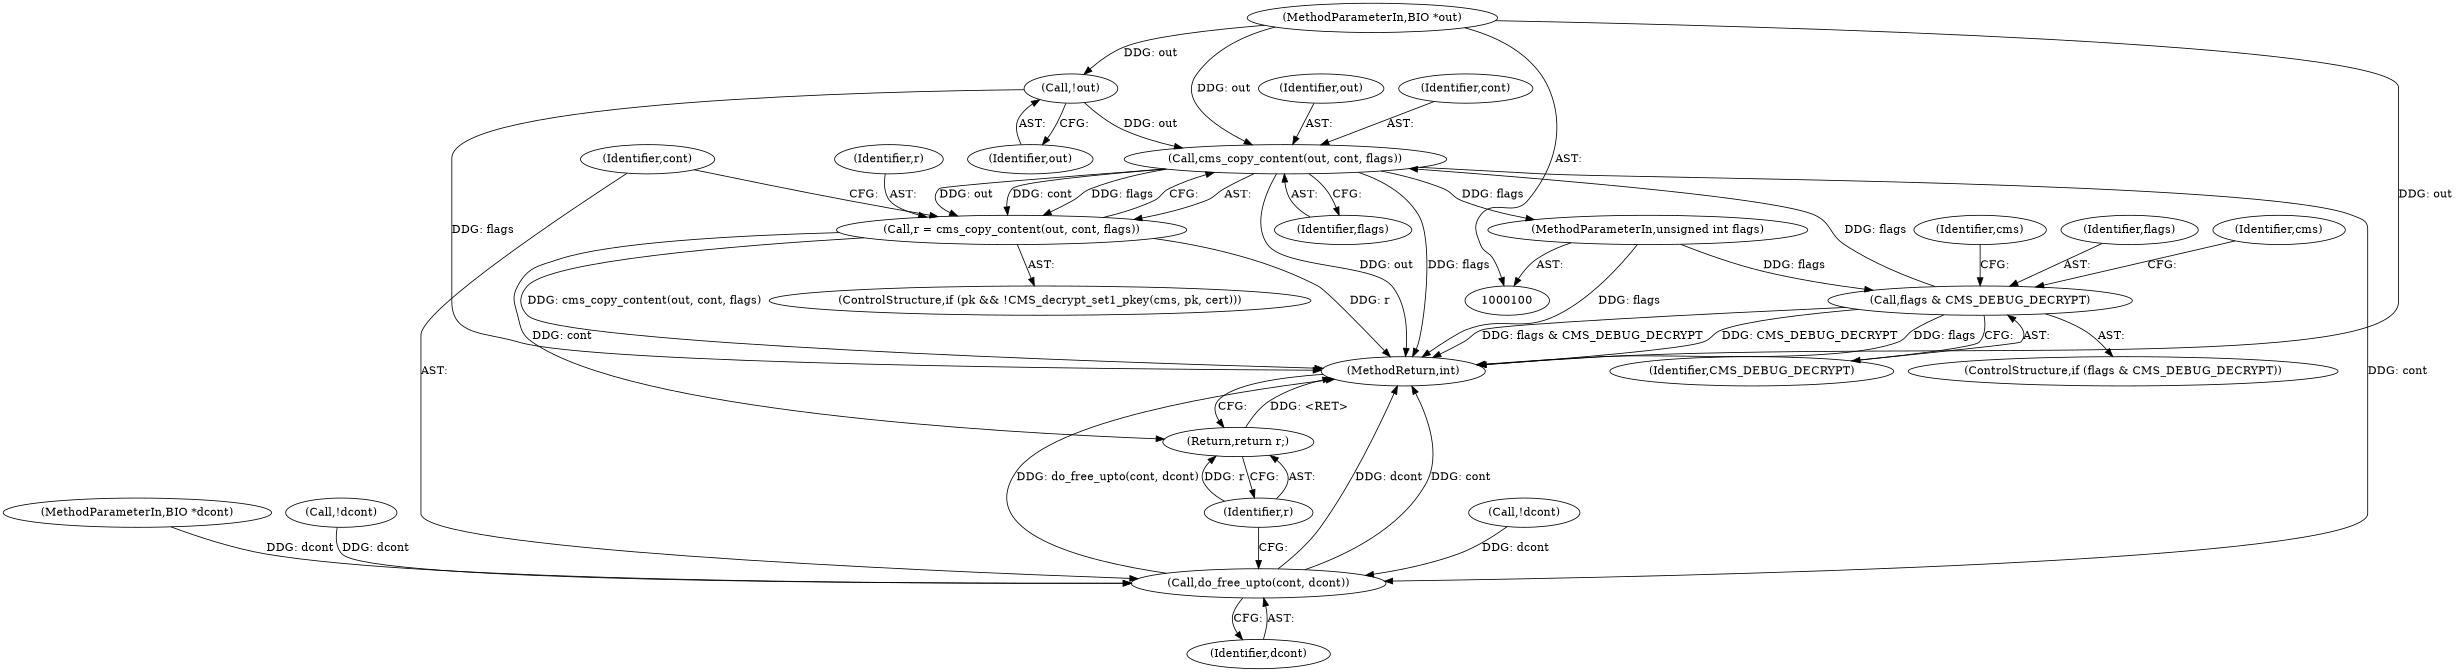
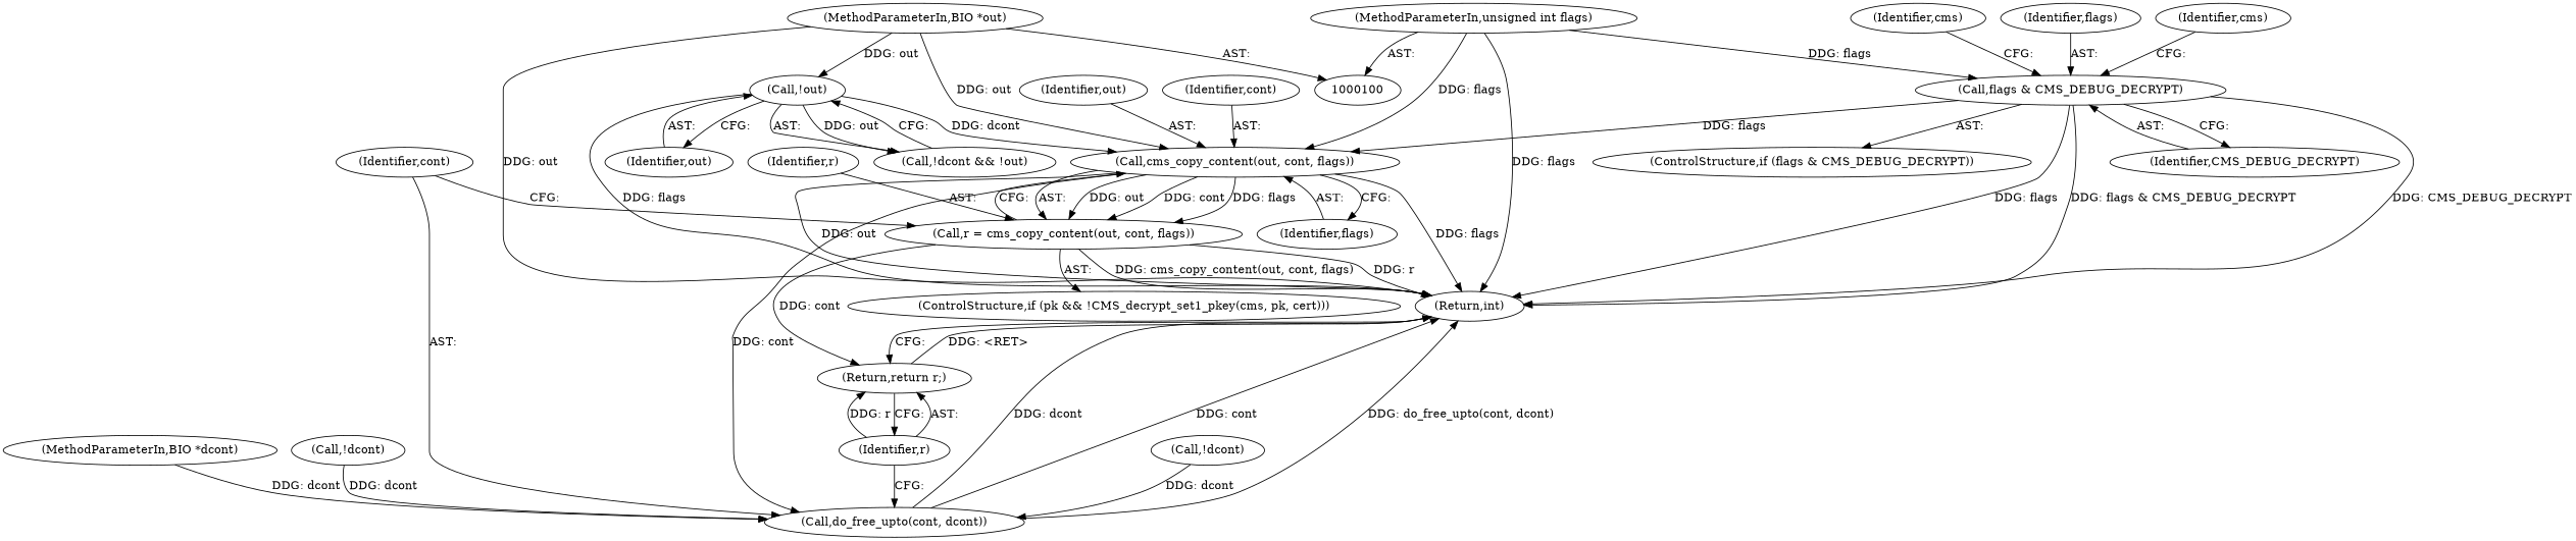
  digraph {
    n1 [label="(Call,cms_copy_content(out, cont, flags))"]
    n2 [label="(Call,r = cms_copy_content(out, cont, flags))"]
    n3 [label="(Call,do_free_upto(cont, dcont))"]
    n4 [label="(Identifier,flags)"]
-   n5 [label="(MethodReturn,int)"]
+   n5 [label="(Return,int)"]
    n6 [label="(Return,return r;)"]
    n7 [label="(ControlStructure,if (pk && !CMS_decrypt_set1_pkey(cms, pk, cert)))"]
-   n8 [label="(Identifier,dcont)"]
    n9 [label="(Call,!out)"]
    n10 [label="(Identifier,out)"]
+   n11 [label="(Call,!dcont && !out)"]
    n12 [label="(MethodParameterIn,BIO *out)"]
    1000100
    n14 [label="(Call,flags & CMS_DEBUG_DECRYPT)"]
    n15 [label="(ControlStructure,if (flags & CMS_DEBUG_DECRYPT))"]
    n16 [label="(Identifier,CMS_DEBUG_DECRYPT)"]
    n17 [label="(MethodParameterIn,unsigned int flags)"]
    n18 [label="(Identifier,r)"]
    n19 [label="(MethodParameterIn,BIO *dcont)"]
    n20 [label="(Call,!dcont)"]
    n21 [label="(Identifier,cms)"]
    n22 [label="(Identifier,out)"]
    n23 [label="(Identifier,flags)"]
    n24 [label="(Identifier,cont)"]
    n25 [label="(Identifier,cont)"]
    n26 [label="(Identifier,cms)"]
    n27 [label="(Call,!dcont)"]
    n28 [label="(Identifier,r)"]
    n1 -> n2 [label="AST: "]
    n1 -> n2 [label="DDG: out"]
    n1 -> n2 [label="DDG: cont"]
    n1 -> n2 [label="DDG: flags"]
    n1 -> n3 [label="DDG: cont"]
    n1 -> n4 [label="CFG: "]
    n1 -> n5 [label="DDG: out"]
    n1 -> n5 [label="DDG: flags"]
    n2 -> n1 [label="CFG: "]
    n2 -> n5 [label="DDG: cms_copy_content(out, cont, flags)"]
    n2 -> n5 [label="DDG: r"]
    n2 -> n6 [label="DDG: cont"]
    n2 -> n7 [label="AST: "]
    n3 -> n5 [label="DDG: do_free_upto(cont, dcont)"]
    n3 -> n5 [label="DDG: dcont"]
    n3 -> n5 [label="DDG: cont"]
-   n3 -> n8 [label="CFG: "]
    n4 -> n1 [label="AST: "]
    n5 -> n6 [label="CFG: "]
    n6 -> n5 [label="DDG: <RET>"]
    n6 -> n18 [label="CFG: "]
-   n8 -> n3 [label="AST: "]
-   n9 -> n1 [label="DDG: out"]
+   n9 -> n1 [label="DDG: dcont"]
    n9 -> n5 [label="DDG: flags"]
    n9 -> n10 [label="CFG: "]
+   n9 -> n11 [label="AST: "]
+   n9 -> n11 [label="DDG: out"]
    n10 -> n9 [label="AST: "]
+   n11 -> n9 [label="CFG: "]
    n12 -> n1 [label="DDG: out"]
    n12 -> n5 [label="DDG: out"]
    n12 -> n9 [label="DDG: out"]
    n12 -> 1000100 [label="AST: "]
    n14 -> n1 [label="DDG: flags"]
    n14 -> n5 [label="DDG: flags & CMS_DEBUG_DECRYPT"]
    n14 -> n5 [label="DDG: CMS_DEBUG_DECRYPT"]
    n14 -> n5 [label="DDG: flags"]
    n14 -> n15 [label="AST: "]
    n14 -> n16 [label="CFG: "]
    n16 -> n14 [label="AST: "]
-   n1 -> n17 [label="DDG: flags"]
+   n17 -> n1 [label="DDG: flags"]
    n17 -> n5 [label="DDG: flags"]
    n17 -> 1000100 [label="AST: "]
    n17 -> n14 [label="DDG: flags"]
    n18 -> n3 [label="CFG: "]
    n18 -> n6 [label="AST: "]
    n18 -> n6 [label="DDG: r"]
    n19 -> n3 [label="DDG: dcont"]
    n20 -> n3 [label="DDG: dcont"]
    n21 -> n14 [label="CFG: "]
    n22 -> n1 [label="AST: "]
    n23 -> n14 [label="AST: "]
    n24 -> n1 [label="AST: "]
    n25 -> n2 [label="CFG: "]
    n25 -> n3 [label="AST: "]
    n26 -> n14 [label="CFG: "]
    n27 -> n3 [label="DDG: dcont"]
    n28 -> n2 [label="AST: "]
  }
